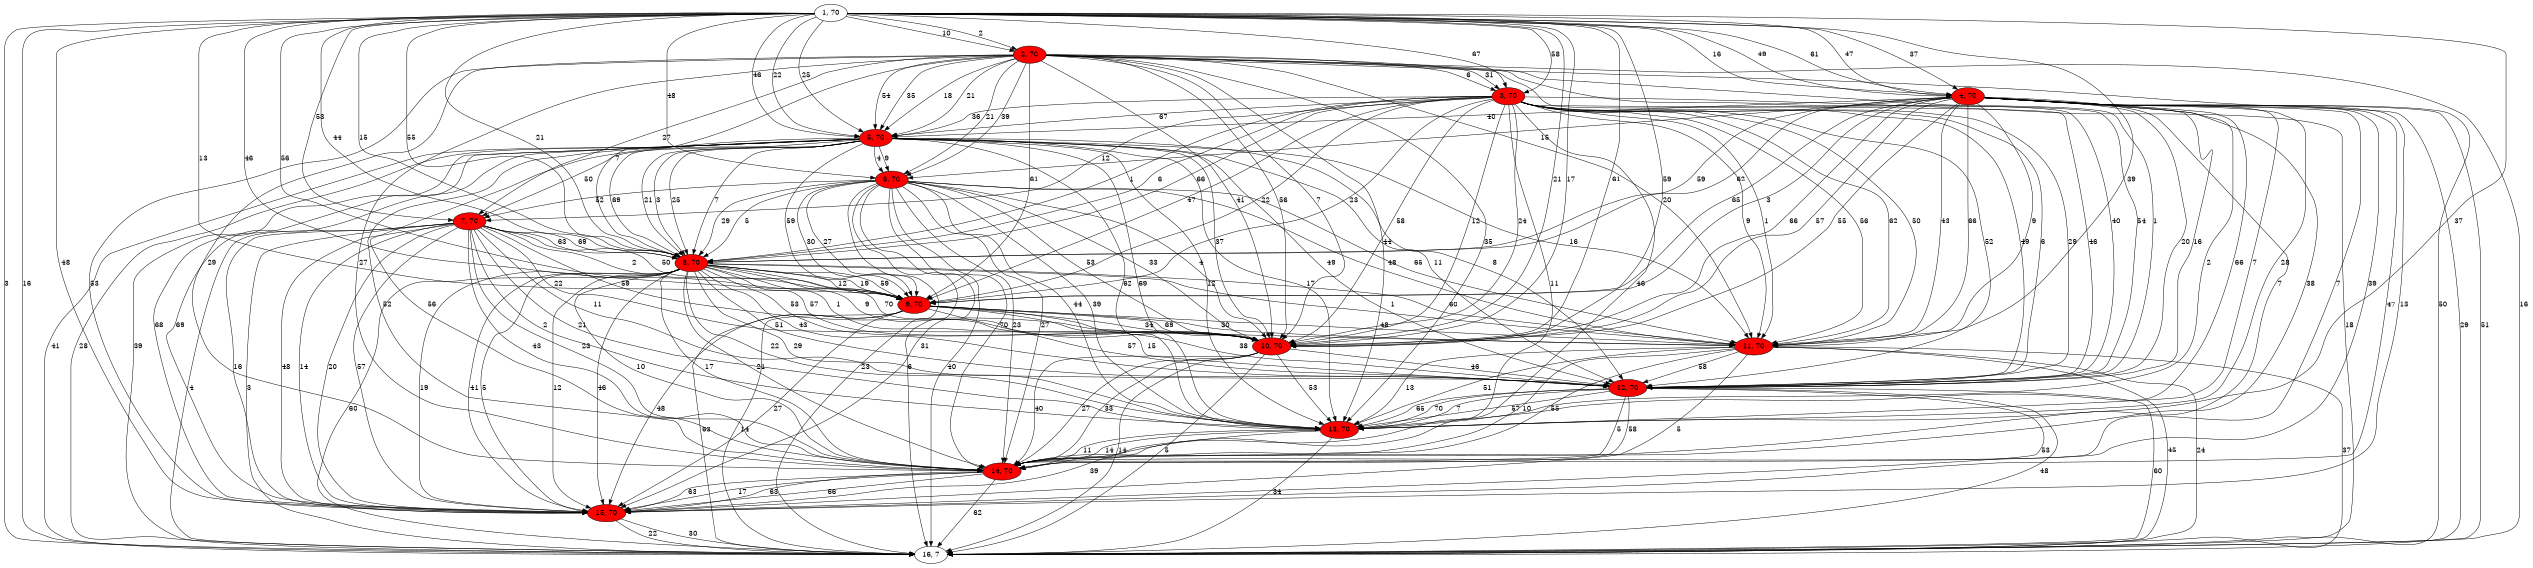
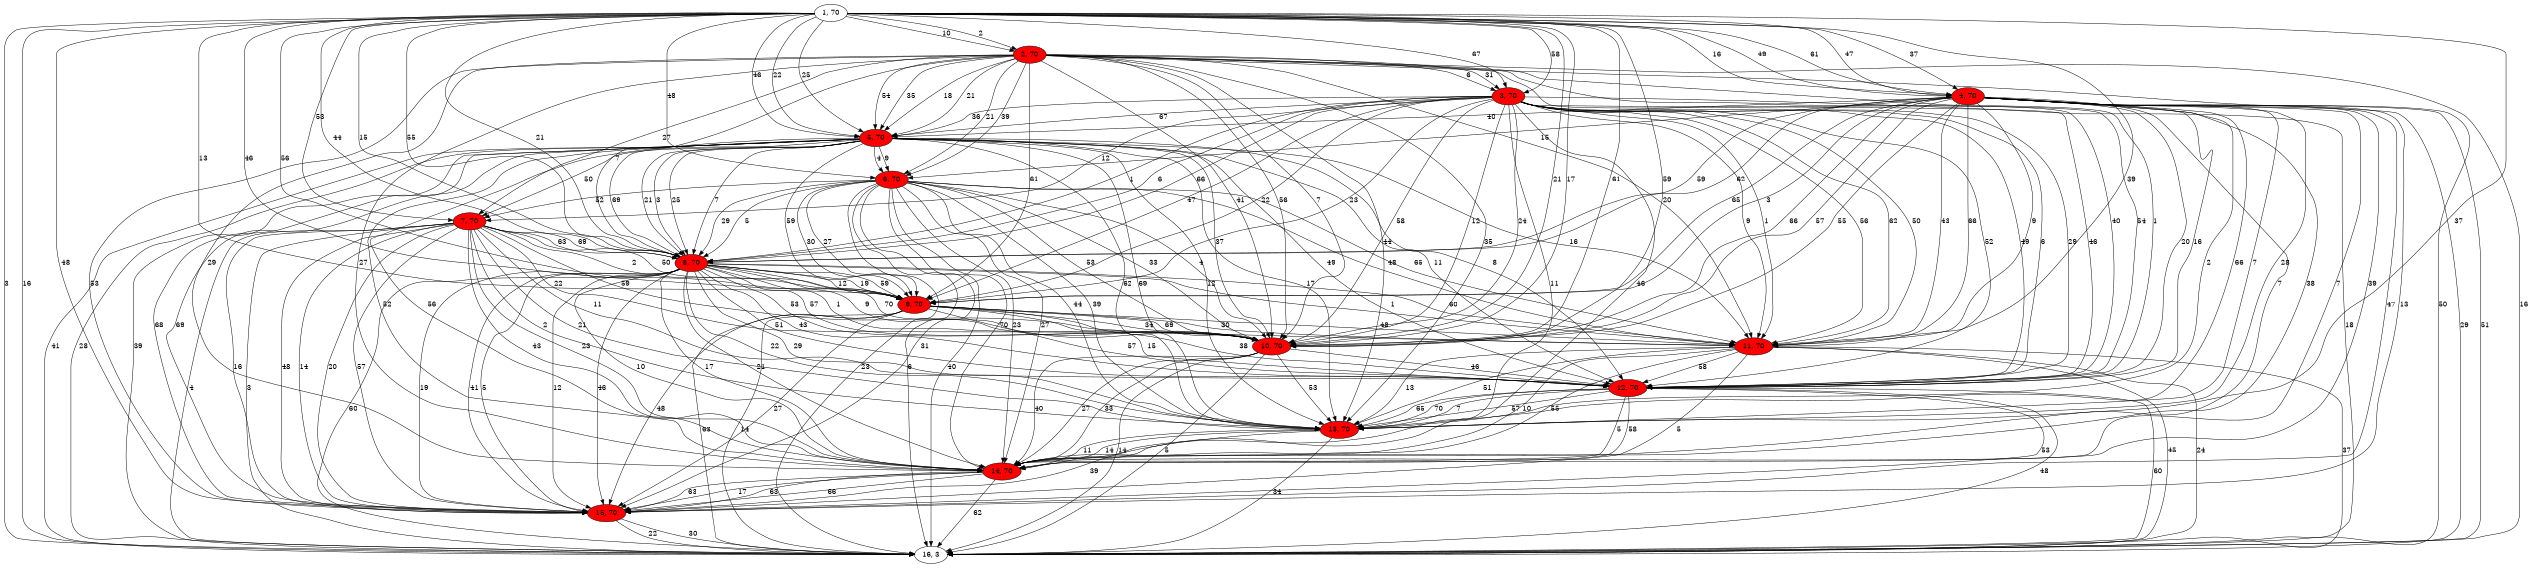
  digraph {
    node [fillcolor=red style=filled]
    n1 [label="1, 70" fillcolor="" style=""]
    n2 [label="2, 70"]
    n3 [label="3, 70"]
    n4 [label="4, 70"]
    n5 [label="5, 70"]
    n6 [label="6, 70"]
    n7 [label="7, 70"]
    n8 [label="8, 70"]
    n9 [label="9, 70"]
    n10 [label="10, 70"]
    n11 [label="11, 70"]
    n12 [label="13, 70"]
    n13 [label="15, 70"]
-   n14 [label="16, 7" fillcolor="" style=""]
+   n14 [label="16, 3" fillcolor="" style=""]
    n15 [label="12, 70"]
    n16 [label="14, 70"]
    n1 -> n2 [label=10]
    n1 -> n2 [label=2]
    n1 -> n3 [label=58]
    n1 -> n3 [label=67]
    n1 -> n4 [label=47]
    n1 -> n4 [label=37]
    n1 -> n4 [label=16]
    n1 -> n4 [label=49]
    n1 -> n4 [label=61]
    n1 -> n5 [label=46]
    n1 -> n5 [label=22]
    n1 -> n5 [label=25]
    n1 -> n6 [label=48]
    n1 -> n7 [label=53]
    n1 -> n8 [label=44]
    n1 -> n8 [label=15]
    n1 -> n8 [label=55]
    n1 -> n8 [label=21]
    n1 -> n9 [label=13]
    n1 -> n9 [label=46]
    n1 -> n9 [label=56]
    n1 -> n10 [label=61]
    n1 -> n10 [label=59]
    n1 -> n10 [label=21]
    n1 -> n10 [label=17]
    n1 -> n11 [label=39]
    n1 -> n12 [label=37]
    n1 -> n13 [label=48]
    n1 -> n14 [label=3]
    n1 -> n14 [label=16]
    n2 -> n3 [label=6]
    n2 -> n3 [label=31]
    n2 -> n5 [label=21]
    n2 -> n5 [label=54]
    n2 -> n5 [label=35]
    n2 -> n5 [label=18]
    n2 -> n6 [label=21]
    n2 -> n6 [label=39]
    n2 -> n7 [label=27]
    n2 -> n8 [label=7]
    n2 -> n9 [label=61]
    n2 -> n10 [label=56]
    n2 -> n10 [label=7]
    n2 -> n10 [label=41]
    n2 -> n11 [label=20]
    n2 -> n12 [label=44]
    n2 -> n12 [label=35]
    n2 -> n13 [label=53]
    n2 -> n14 [label=50]
    n2 -> n14 [label=16]
    n2 -> n15 [label=54]
    n2 -> n15 [label=1]
    n2 -> n15 [label=40]
    n2 -> n16 [label=29]
    n2 -> n16 [label=27]
    n3 -> n5 [label=36]
    n3 -> n5 [label=67]
    n3 -> n7 [label=12]
    n3 -> n8 [label=1]
    n3 -> n8 [label=6]
    n3 -> n8 [label=66]
    n3 -> n9 [label=47]
    n3 -> n9 [label=22]
    n3 -> n9 [label=23]
    n3 -> n10 [label=58]
    n3 -> n10 [label=24]
    n3 -> n10 [label=12]
    n3 -> n11 [label=9]
    n3 -> n11 [label=1]
    n3 -> n11 [label=56]
    n3 -> n11 [label=62]
    n3 -> n11 [label=50]
    n3 -> n14 [label=18]
    n3 -> n15 [label=49]
    n3 -> n15 [label=46]
    n3 -> n15 [label=52]
    n3 -> n15 [label=6]
    n3 -> n15 [label=29]
    n3 -> n16 [label=11]
    n3 -> n16 [label=46]
    n4 -> n5 [label=40]
    n4 -> n6 [label=15]
    n4 -> n8 [label=59]
    n4 -> n8 [label=62]
    n4 -> n9 [label=3]
    n4 -> n9 [label=65]
    n4 -> n10 [label=66]
    n4 -> n10 [label=57]
    n4 -> n10 [label=55]
    n4 -> n11 [label=9]
    n4 -> n11 [label=43]
    n4 -> n11 [label=66]
    n4 -> n12 [label=7]
    n4 -> n12 [label=28]
    n4 -> n12 [label=2]
    n4 -> n12 [label=66]
    n4 -> n13 [label=47]
    n4 -> n13 [label=13]
    n4 -> n14 [label=51]
    n4 -> n14 [label=29]
    n4 -> n15 [label=20]
    n4 -> n15 [label=16]
    n4 -> n16 [label=7]
    n4 -> n16 [label=39]
    n4 -> n16 [label=7]
    n4 -> n16 [label=38]
    n5 -> n6 [label=4]
    n5 -> n6 [label=9]
    n5 -> n7 [label=50]
    n5 -> n8 [label=3]
    n5 -> n8 [label=25]
    n5 -> n8 [label=7]
    n5 -> n8 [label=69]
    n5 -> n8 [label=21]
    n5 -> n9 [label=59]
    n5 -> n10 [label=37]
    n5 -> n11 [label=16]
    n5 -> n12 [label=17]
    n5 -> n12 [label=62]
    n5 -> n12 [label=69]
    n5 -> n12 [label=12]
    n5 -> n13 [label=68]
    n5 -> n13 [label=69]
    n5 -> n14 [label=41]
    n5 -> n14 [label=39]
    n5 -> n14 [label=28]
    n5 -> n15 [label=8]
    n5 -> n15 [label=49]
    n5 -> n15 [label=11]
    n5 -> n16 [label=56]
    n5 -> n16 [label=52]
    n6 -> n7 [label=52]
    n6 -> n8 [label=5]
    n6 -> n8 [label=29]
    n6 -> n9 [label=27]
    n6 -> n9 [label=30]
    n6 -> n10 [label=53]
    n6 -> n10 [label=33]
    n6 -> n10 [label=4]
    n6 -> n11 [label=48]
    n6 -> n11 [label=65]
    n6 -> n12 [label=44]
    n6 -> n12 [label=39]
    n6 -> n13 [label=31]
    n6 -> n14 [label=6]
    n6 -> n14 [label=40]
    n6 -> n14 [label=23]
    n6 -> n16 [label=27]
    n6 -> n16 [label=70]
    n6 -> n16 [label=23]
    n7 -> n8 [label=63]
    n7 -> n8 [label=69]
    n7 -> n9 [label=2]
    n7 -> n9 [label=50]
    n7 -> n10 [label=22]
    n7 -> n11 [label=59]
    n7 -> n12 [label=2]
    n7 -> n12 [label=21]
    n7 -> n13 [label=16]
    n7 -> n13 [label=48]
    n7 -> n13 [label=14]
    n7 -> n13 [label=20]
    n7 -> n13 [label=57]
    n7 -> n14 [label=4]
    n7 -> n14 [label=3]
    n7 -> n15 [label=11]
    n7 -> n16 [label=23]
    n7 -> n16 [label=43]
    n8 -> n9 [label=19]
    n8 -> n9 [label=59]
    n8 -> n9 [label=12]
    n8 -> n10 [label=53]
    n8 -> n10 [label=9]
    n8 -> n10 [label=70]
    n8 -> n10 [label=1]
    n8 -> n10 [label=57]
    n8 -> n11 [label=1]
    n8 -> n11 [label=60]
    n8 -> n12 [label=22]
    n8 -> n12 [label=29]
    n8 -> n13 [label=5]
    n8 -> n13 [label=12]
    n8 -> n13 [label=46]
    n8 -> n13 [label=19]
    n8 -> n13 [label=41]
    n8 -> n14 [label=60]
    n8 -> n15 [label=43]
    n8 -> n15 [label=51]
    n8 -> n16 [label=10]
    n8 -> n16 [label=17]
    n8 -> n16 [label=21]
    n9 -> n10 [label=34]
    n9 -> n10 [label=69]
    n9 -> n11 [label=30]
    n9 -> n11 [label=48]
    n9 -> n13 [label=48]
    n9 -> n13 [label=27]
    n9 -> n14 [label=63]
    n9 -> n14 [label=14]
    n9 -> n15 [label=38]
    n9 -> n15 [label=57]
    n9 -> n15 [label=15]
    n10 -> n12 [label=53]
    n10 -> n14 [label=14]
    n10 -> n14 [label=5]
    n10 -> n15 [label=46]
    n10 -> n16 [label=33]
    n10 -> n16 [label=40]
    n10 -> n16 [label=27]
    n11 -> n12 [label=13]
    n11 -> n12 [label=51]
    n11 -> n13 [label=5]
    n11 -> n14 [label=37]
    n11 -> n14 [label=45]
    n11 -> n14 [label=24]
    n11 -> n15 [label=58]
    n11 -> n16 [label=10]
    n11 -> n16 [label=55]
    n12 -> n13 [label=39]
    n12 -> n14 [label=34]
    n12 -> n16 [label=14]
    n12 -> n16 [label=11]
    n13 -> n14 [label=30]
    n13 -> n14 [label=22]
    n15 -> n12 [label=7]
    n15 -> n12 [label=57]
    n15 -> n12 [label=65]
    n15 -> n12 [label=70]
    n15 -> n13 [label=53]
    n15 -> n14 [label=60]
    n15 -> n14 [label=48]
    n15 -> n16 [label=5]
    n15 -> n16 [label=58]
    n16 -> n13 [label=17]
    n16 -> n13 [label=66]
    n16 -> n13 [label=63]
    n16 -> n13 [label=63]
    n16 -> n14 [label=62]
  }
